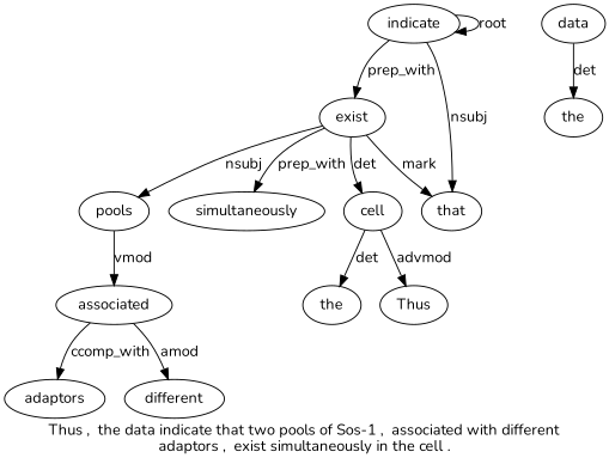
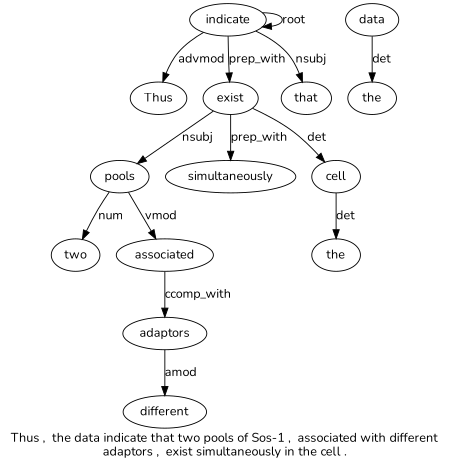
  digraph {
    fontname=Nunito
    label="Thus ,  the data indicate that two pools of Sos-1 ,  associated with different\nadaptors ,  exist simultaneously in the cell ."
    node [fillcolor=white fontname=Nunito style=filled]
    edge [fontname=Nunito]
    n1 [label=indicate]
    n2 [label=Thus]
    n3 [label=exist]
    n4 [label=that]
    n5 [label=data]
    n6 [label=the]
    n7 [label=pools]
    n8 [label=simultaneously]
    n9 [label=cell]
+   n10 [label=two]
    n11 [label=associated]
    n12 [label=the]
    n13 [label=adaptors]
    n14 [label=different]
    n1 -> n1 [label=root]
-   n9 -> n2 [label=advmod]
+   n1 -> n2 [label=advmod]
    n1 -> n3 [label=prep_with]
    n1 -> n4 [label=nsubj]
-   n3 -> n4 [label=mark]
    n3 -> n7 [label=nsubj]
    n3 -> n8 [label=prep_with]
    n3 -> n9 [label=det]
    n5 -> n6 [label=det]
+   n7 -> n10 [label=num]
    n7 -> n11 [label=vmod]
    n9 -> n12 [label=det]
    n11 -> n13 [label=ccomp_with]
-   n11 -> n14 [label=amod]
+   n13 -> n14 [label=amod]
  }
